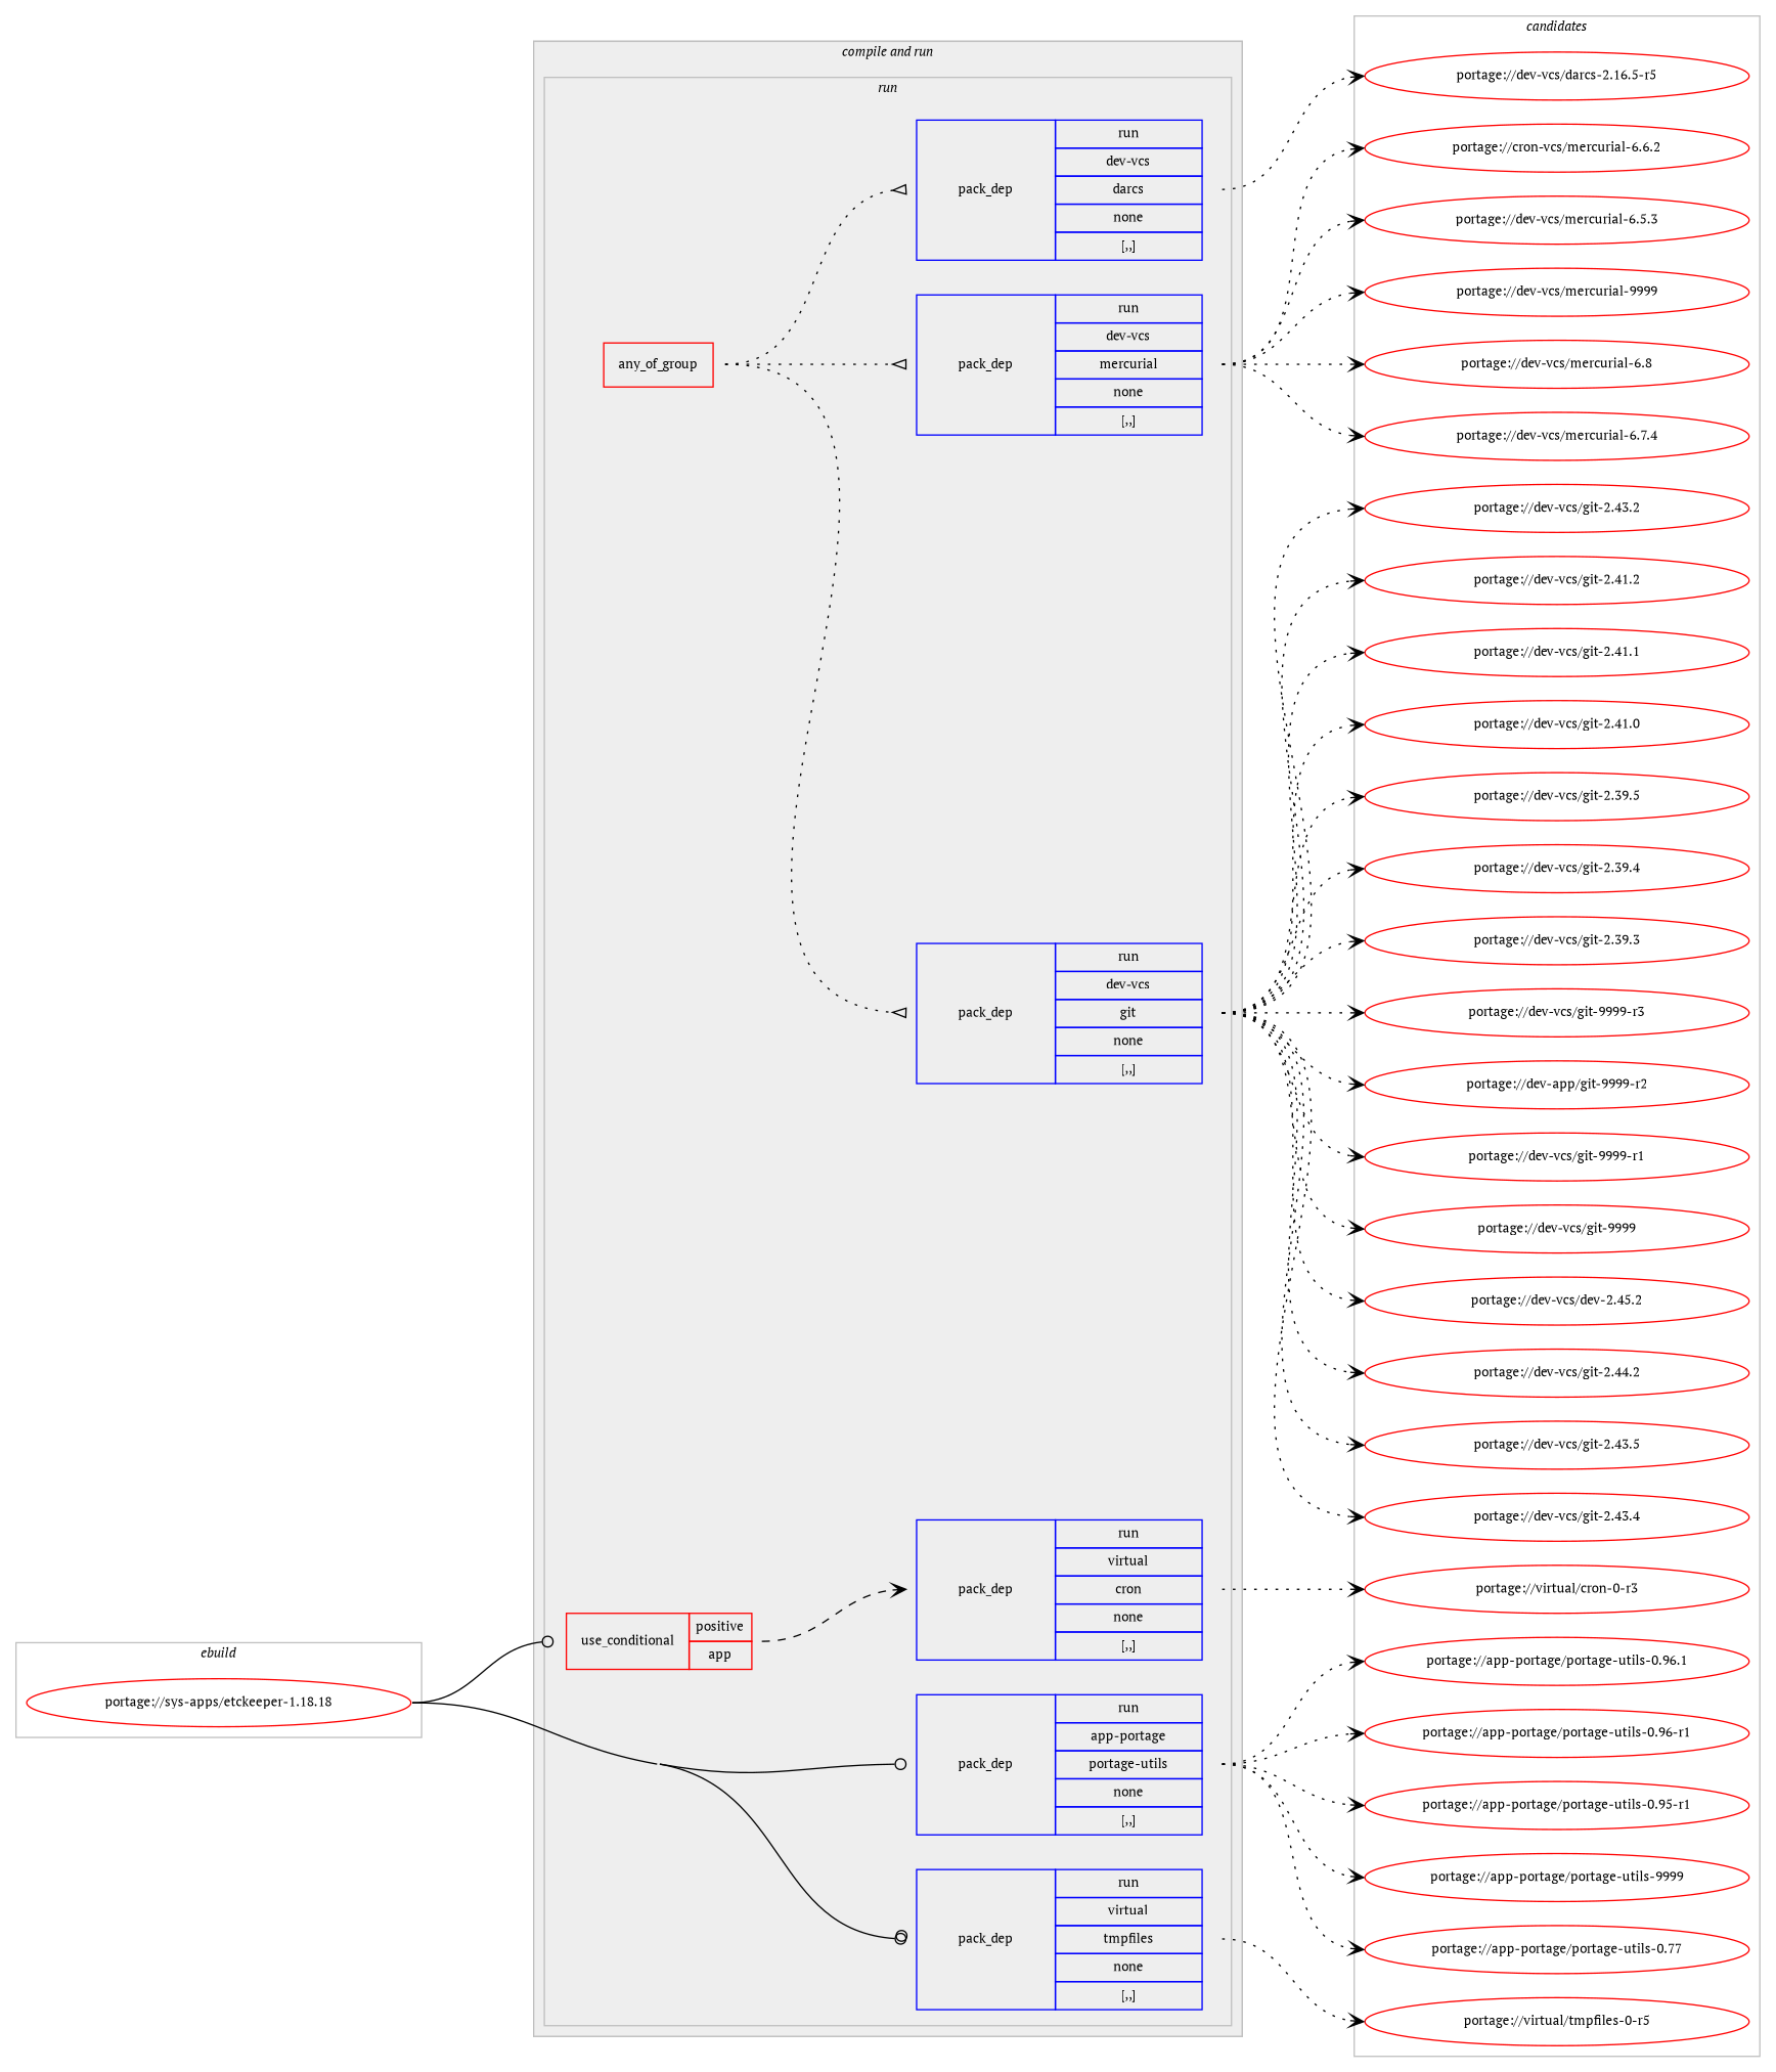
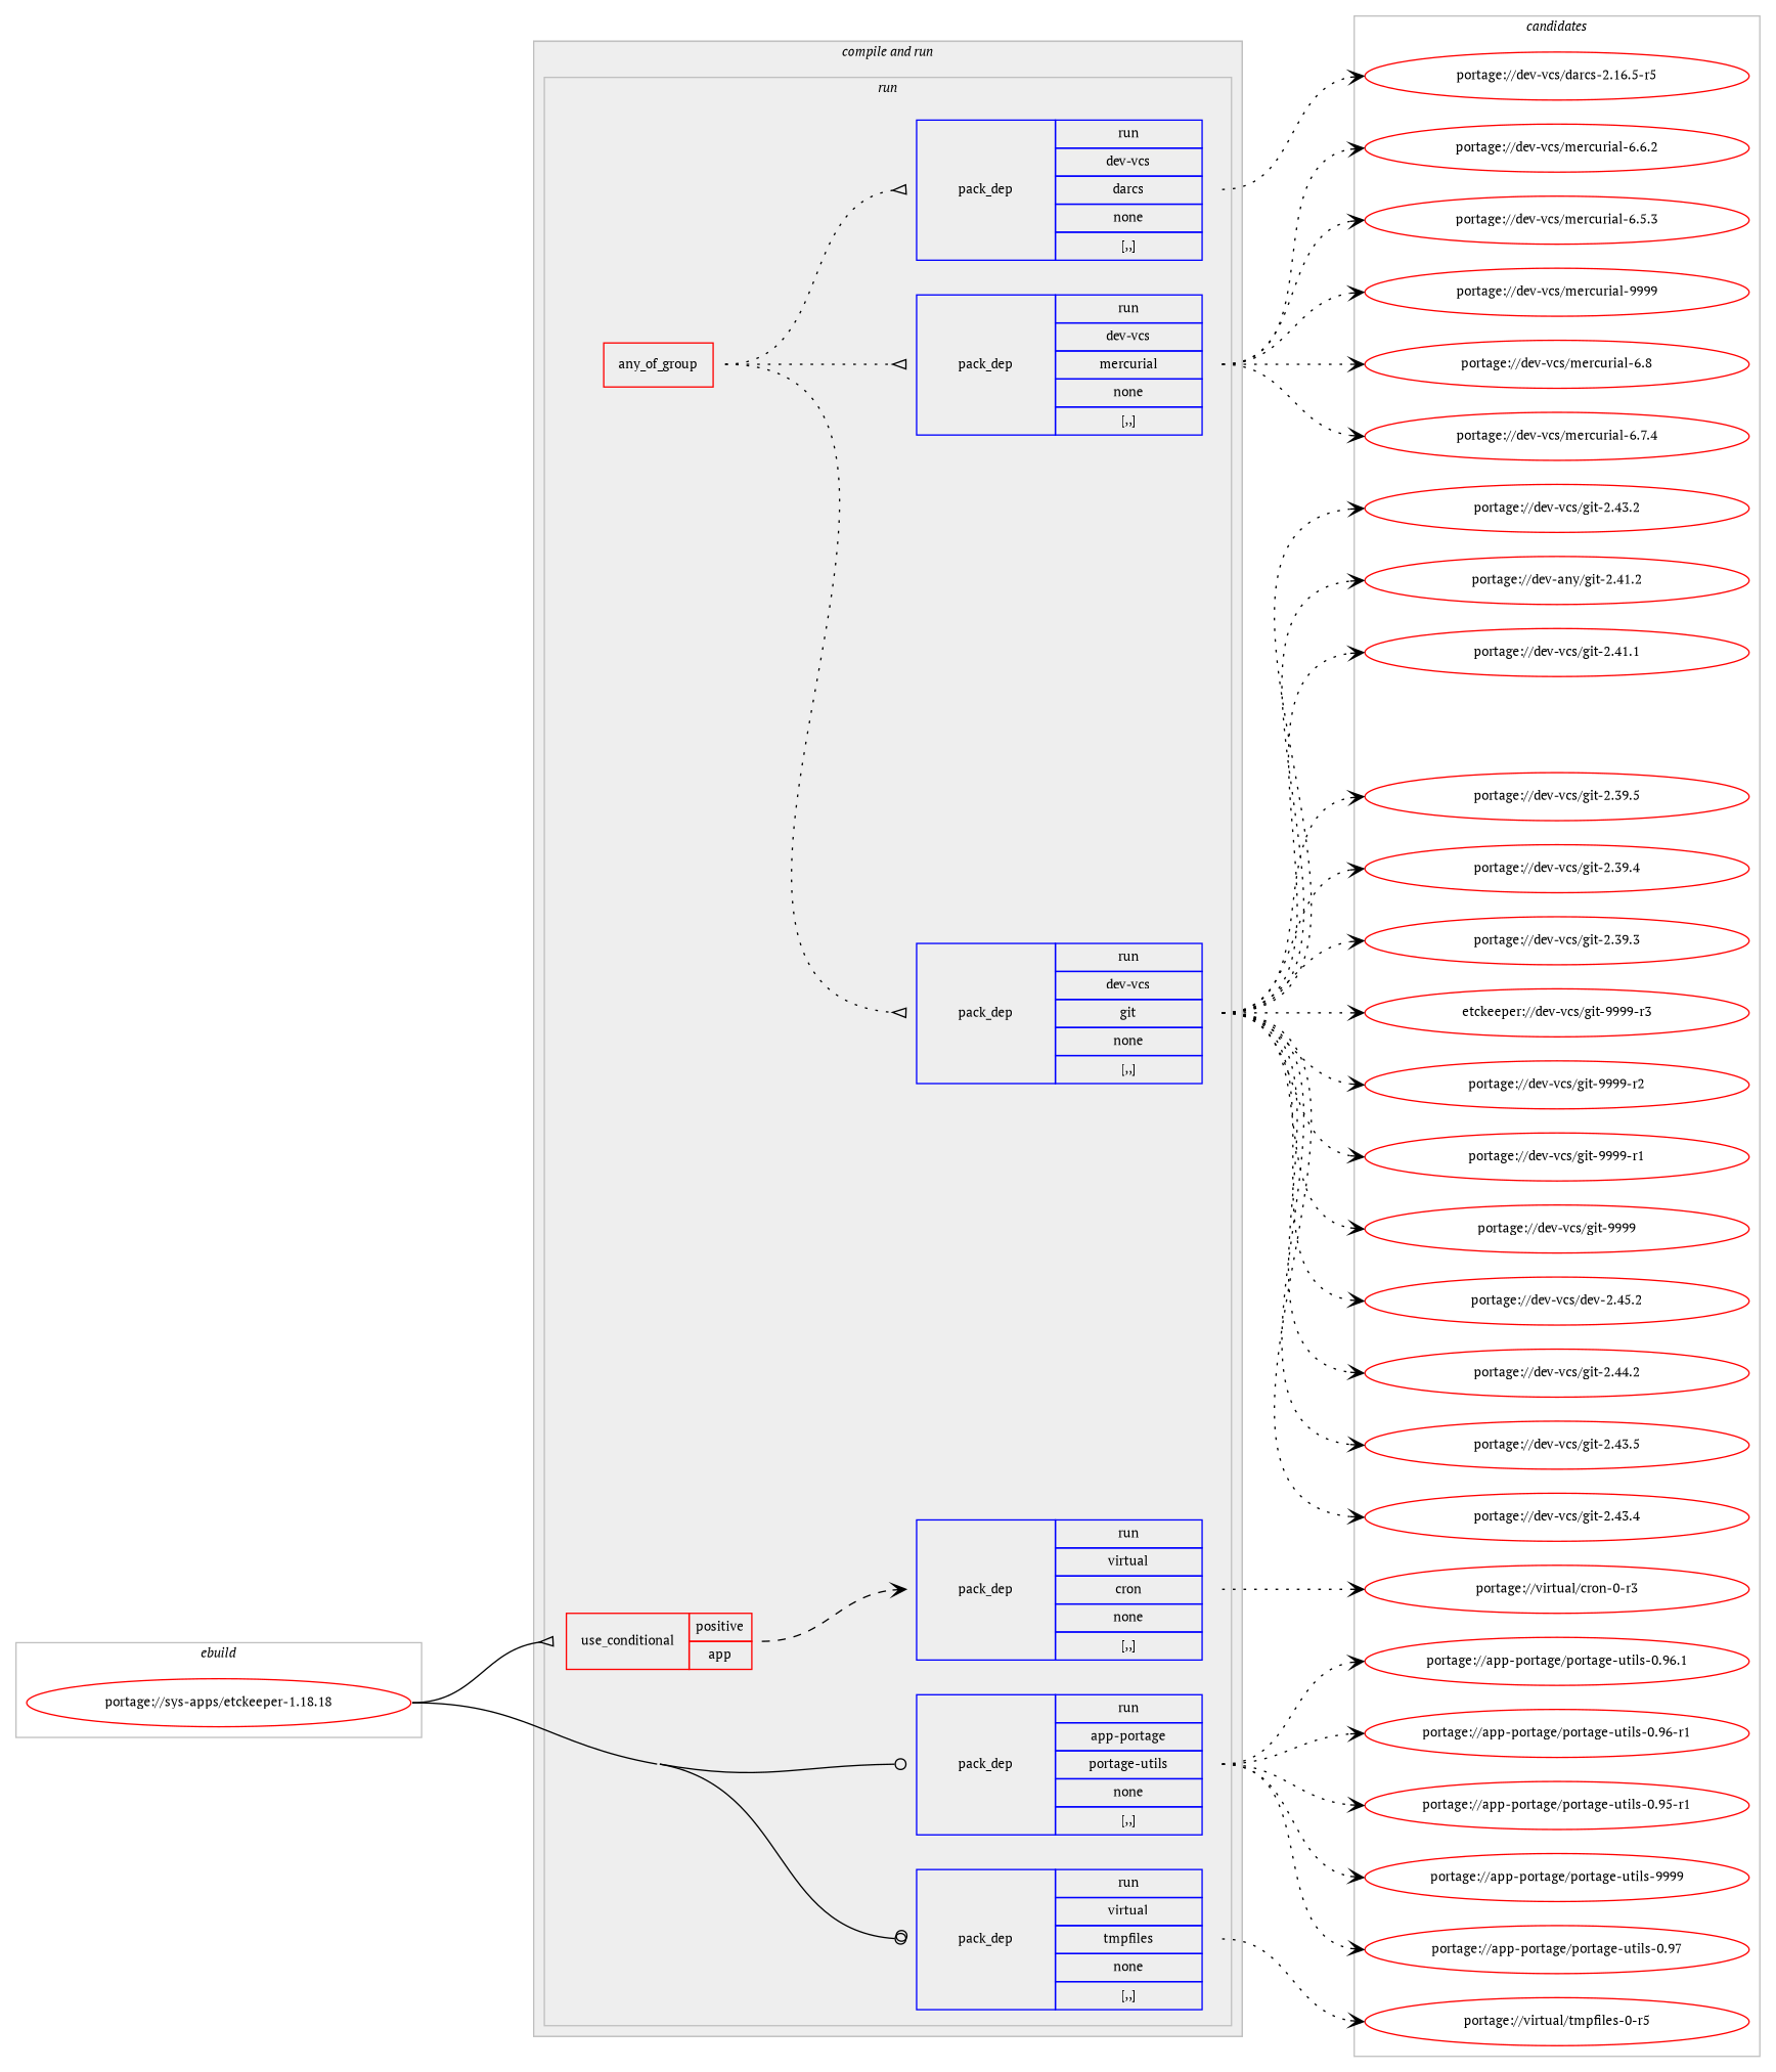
  digraph {
    compound=true
    concentrate=true
    fontname="PT Serif"
    fontsize=10
    newrank=true
    rankdir=LR
    ranksep=1.5
    node [color=red fontname="PT Serif" fontsize=10]
    edge [arrowhead=vee fontname="PT Serif" headport=w style=dotted tailport=e weight=100]
    n1 [label="portage://sys-apps/etckeeper-1.18.18" width=4]
    n2 [color=blue label=<<TABLE BORDER="0" CELLBORDER="1" CELLSPACING="0" CELLPADDING="4" WIDTH="220"><TR><TD ROWSPAN="6" CELLPADDING="30">pack_dep</TD></TR><TR><TD WIDTH="110">run</TD></TR><TR><TD>dev-vcs</TD></TR><TR><TD>git</TD></TR><TR><TD>none</TD></TR><TR><TD>[,,]</TD></TR></TABLE>> shape=none]
    n3 [color=blue label=<<TABLE BORDER="0" CELLBORDER="1" CELLSPACING="0" CELLPADDING="4" WIDTH="220"><TR><TD ROWSPAN="6" CELLPADDING="30">pack_dep</TD></TR><TR><TD WIDTH="110">run</TD></TR><TR><TD>dev-vcs</TD></TR><TR><TD>mercurial</TD></TR><TR><TD>none</TD></TR><TR><TD>[,,]</TD></TR></TABLE>> shape=none]
    n4 [color=blue label=<<TABLE BORDER="0" CELLBORDER="1" CELLSPACING="0" CELLPADDING="4" WIDTH="220"><TR><TD ROWSPAN="6" CELLPADDING="30">pack_dep</TD></TR><TR><TD WIDTH="110">run</TD></TR><TR><TD>dev-vcs</TD></TR><TR><TD>darcs</TD></TR><TR><TD>none</TD></TR><TR><TD>[,,]</TD></TR></TABLE>> shape=none]
    n5 [label=<<TABLE BORDER="0" CELLBORDER="1" CELLSPACING="0" CELLPADDING="4"><TR><TD CELLPADDING="10">any_of_group</TD></TR></TABLE>> shape=none]
    n6 [color=blue label=<<TABLE BORDER="0" CELLBORDER="1" CELLSPACING="0" CELLPADDING="4" WIDTH="220"><TR><TD ROWSPAN="6" CELLPADDING="30">pack_dep</TD></TR><TR><TD WIDTH="110">run</TD></TR><TR><TD>virtual</TD></TR><TR><TD>cron</TD></TR><TR><TD>none</TD></TR><TR><TD>[,,]</TD></TR></TABLE>> shape=none]
    n7 [label=<<TABLE BORDER="0" CELLBORDER="1" CELLSPACING="0" CELLPADDING="4"><TR><TD ROWSPAN="3" CELLPADDING="10">use_conditional</TD></TR><TR><TD>positive</TD></TR><TR><TD>app</TD></TR></TABLE>> shape=none]
    n8 [color=blue label=<<TABLE BORDER="0" CELLBORDER="1" CELLSPACING="0" CELLPADDING="4" WIDTH="220"><TR><TD ROWSPAN="6" CELLPADDING="30">pack_dep</TD></TR><TR><TD WIDTH="110">run</TD></TR><TR><TD>app-portage</TD></TR><TR><TD>portage-utils</TD></TR><TR><TD>none</TD></TR><TR><TD>[,,]</TD></TR></TABLE>> shape=none]
    n9 [color=blue label=<<TABLE BORDER="0" CELLBORDER="1" CELLSPACING="0" CELLPADDING="4" WIDTH="220"><TR><TD ROWSPAN="6" CELLPADDING="30">pack_dep</TD></TR><TR><TD WIDTH="110">run</TD></TR><TR><TD>virtual</TD></TR><TR><TD>tmpfiles</TD></TR><TR><TD>none</TD></TR><TR><TD>[,,]</TD></TR></TABLE>> shape=none]
-   n10 [label="portage://dev-vcs/git-9999-r3" width=4]
-   n11 [label="portage://dev-app/git-9999-r2" width=4]
+   n10 [label="etckeeper://dev-vcs/git-9999-r3" width=4]
+   n11 [label="portage://dev-vcs/git-9999-r2" width=4]
    n12 [label="portage://dev-vcs/git-9999-r1" width=4]
    n13 [label="portage://dev-vcs/git-9999" width=4]
    n14 [label="portage://dev-vcs/dev-2.45.2" width=4]
    n15 [label="portage://dev-vcs/git-2.44.2" width=4]
    n16 [label="portage://dev-vcs/git-2.43.5" width=4]
    n17 [label="portage://dev-vcs/git-2.43.4" width=4]
    n18 [label="portage://dev-vcs/git-2.43.2" width=4]
-   n19 [label="portage://dev-vcs/git-2.41.2" width=4]
+   n19 [label="portage://dev-any/git-2.41.2" width=4]
    n20 [label="portage://dev-vcs/git-2.41.1" width=4]
-   n21 [label="portage://dev-vcs/git-2.41.0" width=4]
    n22 [label="portage://dev-vcs/git-2.39.5" width=4]
    n23 [label="portage://dev-vcs/git-2.39.4" width=4]
    n24 [label="portage://dev-vcs/git-2.39.3" width=4]
    n25 [label="portage://dev-vcs/mercurial-9999" width=4]
    n26 [label="portage://dev-vcs/mercurial-6.8" width=4]
    n27 [label="portage://dev-vcs/mercurial-6.7.4" width=4]
-   n28 [label="portage://cron-vcs/mercurial-6.6.2" width=4]
+   n28 [label="portage://dev-vcs/mercurial-6.6.2" width=4]
    n29 [label="portage://dev-vcs/mercurial-6.5.3" width=4]
    n30 [label="portage://dev-vcs/darcs-2.16.5-r5" width=4]
    n31 [label="portage://virtual/cron-0-r3" width=4]
    n32 [label="portage://app-portage/portage-utils-9999" width=4]
-   n33 [label="portage://app-portage/portage-utils-0.77" width=4]
+   n33 [label="portage://app-portage/portage-utils-0.97" width=4]
    n34 [label="portage://app-portage/portage-utils-0.96.1" width=4]
    n35 [label="portage://app-portage/portage-utils-0.96-r1" width=4]
    n36 [label="portage://app-portage/portage-utils-0.95-r1" width=4]
    n37 [label="portage://virtual/tmpfiles-0-r5" width=4]
    subgraph cluster_1 {
      color=gray
      label=<<i>ebuild</i>>
      n1
    }
    subgraph cluster_2 {
      color=gray
      label=<<i>dependencies</i>>
      subgraph cluster_3 {
        color=gray
        fillcolor="#eeeeee"
        label=<<i>compile</i>>
        style=filled
      }
      subgraph cluster_4 {
        color=gray
        fillcolor="#eeeeee"
        label=<<i>compile and run</i>>
        style=filled
      }
      subgraph cluster_5 {
        color=gray
        fillcolor="#eeeeee"
        label=<<i>run</i>>
        style=filled
        subgraph sub_6 {
          color=gray
          fillcolor="#eeeeee"
          label=<<i>run</i>>
          style=filled
          n5
          subgraph sub_7 {
            color=gray
            fillcolor="#eeeeee"
            label=<<i>run</i>>
            style=filled
            n2
          }
          subgraph sub_8 {
            color=gray
            fillcolor="#eeeeee"
            label=<<i>run</i>>
            style=filled
            n3
          }
          subgraph sub_9 {
            color=gray
            fillcolor="#eeeeee"
            label=<<i>run</i>>
            style=filled
            n4
          }
        }
        subgraph sub_10 {
          color=gray
          fillcolor="#eeeeee"
          label=<<i>run</i>>
          style=filled
          n7
          subgraph sub_11 {
            color=gray
            fillcolor="#eeeeee"
            label=<<i>run</i>>
            style=filled
            n6
          }
        }
        subgraph sub_12 {
          color=gray
          fillcolor="#eeeeee"
          label=<<i>run</i>>
          style=filled
          n8
        }
        subgraph sub_13 {
          color=gray
          fillcolor="#eeeeee"
          label=<<i>run</i>>
          style=filled
          n9
        }
      }
    }
    subgraph cluster_14 {
      color=gray
      label=<<i>candidates</i>>
      rank=same
      subgraph sub_15 {
        color=black
        label=<<i>candidates</i>>
        nodesep=1
        rank=same
        n10
        n11
        n12
        n13
        n14
        n15
        n16
        n17
        n18
        n19
        n20
-       n21
        n22
        n23
        n24
      }
      subgraph sub_16 {
        color=black
        label=<<i>candidates</i>>
        nodesep=1
        rank=same
        n25
        n26
        n27
        n28
        n29
      }
      subgraph sub_17 {
        color=black
        label=<<i>candidates</i>>
        nodesep=1
        rank=same
        n30
      }
      subgraph sub_18 {
        color=black
        label=<<i>candidates</i>>
        nodesep=1
        rank=same
        n31
      }
      subgraph sub_19 {
        color=black
        label=<<i>candidates</i>>
        nodesep=1
        rank=same
        n32
        n33
        n34
        n35
        n36
      }
      subgraph sub_20 {
        color=black
        label=<<i>candidates</i>>
        nodesep=1
        rank=same
        n37
      }
    }
-   n1 -> n7 [arrowhead=odot style=solid weight=20]
+   n1 -> n7 [arrowhead=oinv style=solid weight=20]
    n1 -> n8 [arrowhead=odot style=solid weight=20]
    n1 -> n9 [arrowhead=odot style=solid weight=20]
    n2 -> n10
    n2 -> n11
    n2 -> n12
    n2 -> n13
    n2 -> n14
    n2 -> n15
    n2 -> n16
    n2 -> n17
    n2 -> n18
    n2 -> n19
    n2 -> n20
-   n2 -> n21
    n2 -> n22
    n2 -> n23
    n2 -> n24
    n3 -> n25
    n3 -> n26
    n3 -> n27
    n3 -> n28
    n3 -> n29
    n4 -> n30
    n5 -> n2 [arrowhead=oinv weight=20]
    n5 -> n3 [arrowhead=oinv weight=20]
    n5 -> n4 [arrowhead=oinv weight=20]
    n6 -> n31
    n7 -> n6 [style=dashed weight=20]
    n8 -> n32
    n8 -> n33
    n8 -> n34
    n8 -> n35
    n8 -> n36
    n9 -> n37
  }
